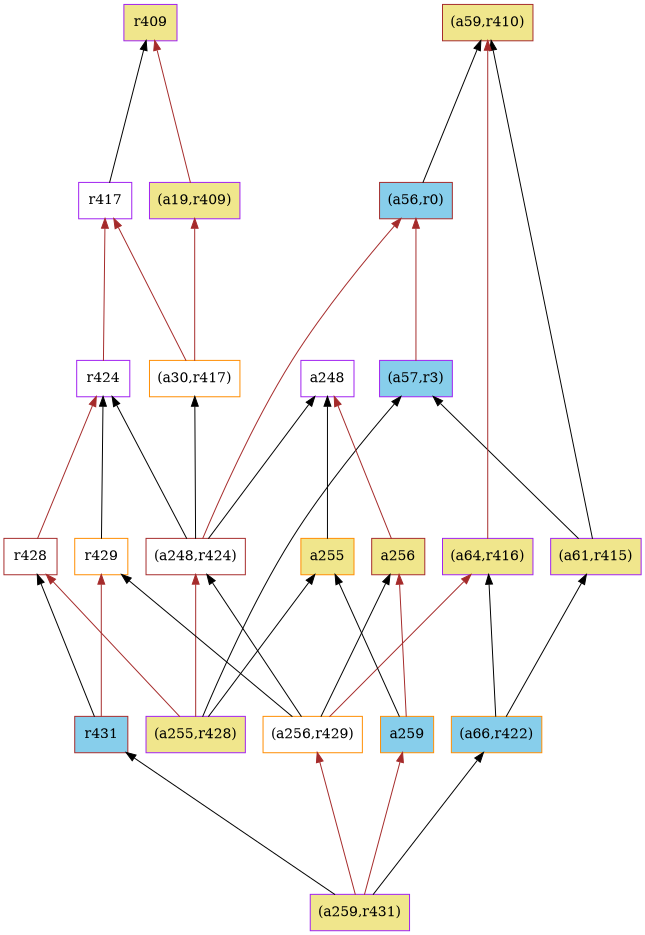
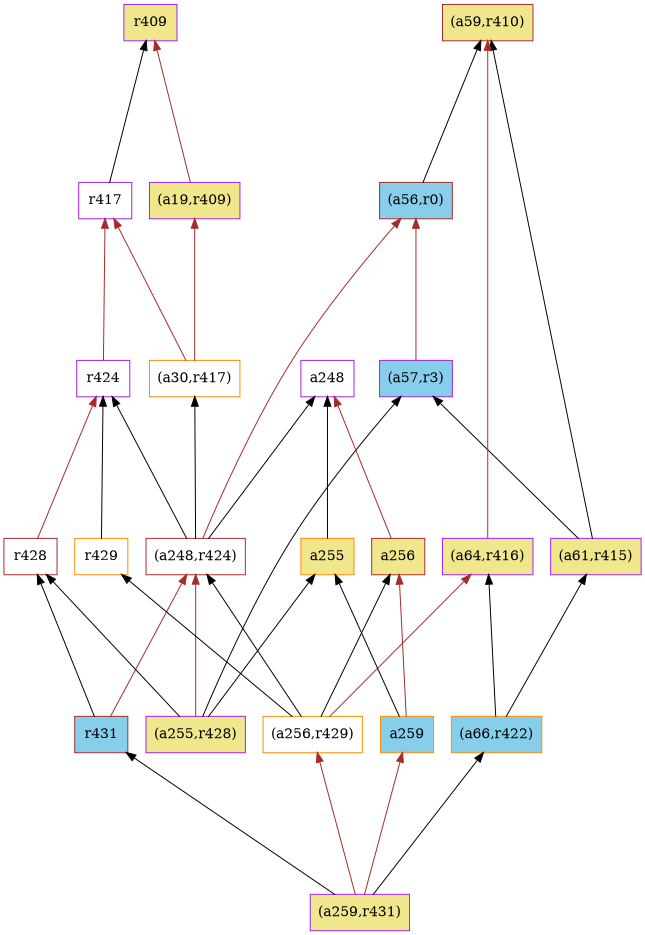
  digraph {
    rankdir=BT
    ranksep=2.0
    node [color=purple fillcolor=khaki shape=record style=filled]
    edge [color=black]
    n1 [color=darkorange label="{a255}"]
    n2 [fillcolor=white label="{a248}"]
    n3 [color=brown fillcolor=skyblue label="{r431}"]
    n4 [color=darkorange fillcolor=white label="{r429}"]
    n5 [color=brown fillcolor=white label="{r428}"]
    n6 [fillcolor=white label="{r424}"]
    n7 [color=brown label="{(a59,r410)}"]
    n8 [color=brown fillcolor=skyblue label="{(a56,r0)}"]
    n9 [label="{(a19,r409)}"]
    n10 [label="{r409}"]
    n11 [label="{(a61,r415)}"]
    n12 [fillcolor=skyblue label="{(a57,r3)}"]
    n13 [fillcolor=white label="{r417}"]
    n14 [color=darkorange fillcolor=white label="{(a30,r417)}"]
    n15 [label="{(a255,r428)}"]
    n16 [color=brown fillcolor=white label="{(a248,r424)}"]
    n17 [color=darkorange fillcolor=skyblue label="{(a66,r422)}"]
    n18 [label="{(a64,r416)}"]
    n19 [color=darkorange fillcolor=white label="{(a256,r429)}"]
    n20 [color=brown label="{a256}"]
    n21 [label="{(a259,r431)}"]
    n22 [color=darkorange fillcolor=skyblue label="{a259}"]
    n1 -> n2
-   n3 -> n4 [color=brown]
+   n3 -> n16 [color=brown]
    n3 -> n5
    n4 -> n6
    n5 -> n6 [color=brown]
    n6 -> n13 [color=brown]
    n8 -> n7
    n9 -> n10 [color=brown]
    n11 -> n7
    n11 -> n12
    n12 -> n8 [color=brown]
    n13 -> n10
    n14 -> n9 [color=brown]
    n14 -> n13 [color=brown]
    n15 -> n1
-   n15 -> n5 [color=brown]
+   n15 -> n5
    n15 -> n12
    n15 -> n16 [color=brown]
    n16 -> n2
    n16 -> n6
    n16 -> n8 [color=brown]
    n16 -> n14
    n17 -> n11
    n17 -> n18
    n18 -> n7 [color=brown]
    n19 -> n4
    n19 -> n16
    n19 -> n18 [color=brown]
    n19 -> n20
    n20 -> n2 [color=brown]
    n21 -> n3
    n21 -> n17
    n21 -> n19 [color=brown]
    n21 -> n22 [color=brown]
    n22 -> n1
    n22 -> n20 [color=brown]
  }
